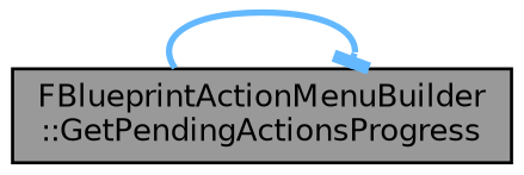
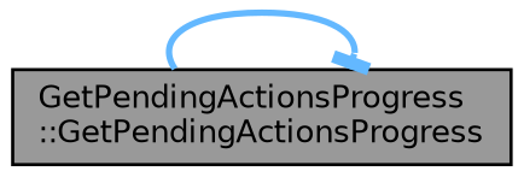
  digraph {
    rankdir=LR
-   n1 [color=black fillcolor=grey60 fontcolor=black fontname=Helvetica fontsize=10 height=0.2 label="FBlueprintActionMenuBuilder\l::GetPendingActionsProgress" shape=box style=filled width=0.4]
+   n1 [color=black fillcolor=grey60 fontcolor=black fontname=Helvetica fontsize=10 height=0.2 label="GetPendingActionsProgress\l::GetPendingActionsProgress" shape=box style=filled width=0.4]
    n1 -> n1 [color=steelblue1 fontname=Helvetica fontsize=10 labelfontname=Helvetica labelfontsize=10 style=bold arrowhead=tee]
  }
